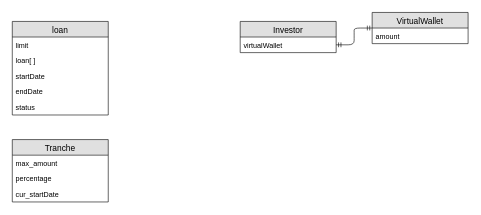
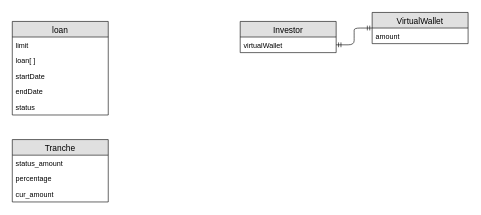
  <mxCell id="0" />
  <mxCell id="1" parent="0" />
  <mxCell id="2" value="loan" style="swimlane;fontStyle=0;childLayout=stackLayout;horizontal=1;startSize=26;fillColor=#e0e0e0;horizontalStack=0;resizeParent=1;resizeParentMax=0;resizeLast=0;collapsible=1;marginBottom=0;swimlaneFillColor=#ffffff;align=center;fontSize=14;" vertex="1" parent="1"><mxGeometry x="20" y="35" width="160" height="156" as="geometry" /></mxCell>
  <mxCell id="3" value="limit" style="text;strokeColor=none;fillColor=none;spacingLeft=4;spacingRight=4;overflow=hidden;rotatable=0;points=[[0,0.5],[1,0.5]];portConstraint=eastwest;fontSize=12;" vertex="1" parent="2"><mxGeometry y="26" width="160" height="26" as="geometry" /></mxCell>
  <mxCell id="4" value="loan[ ]" style="text;strokeColor=none;fillColor=none;spacingLeft=4;spacingRight=4;overflow=hidden;rotatable=0;points=[[0,0.5],[1,0.5]];portConstraint=eastwest;fontSize=12;" vertex="1" parent="2"><mxGeometry y="52" width="160" height="26" as="geometry" /></mxCell>
  <mxCell id="5" value="startDate" style="text;strokeColor=none;fillColor=none;spacingLeft=4;spacingRight=4;overflow=hidden;rotatable=0;points=[[0,0.5],[1,0.5]];portConstraint=eastwest;fontSize=12;" vertex="1" parent="2"><mxGeometry y="78" width="160" height="26" as="geometry" /></mxCell>
  <mxCell id="6" value="endDate" style="text;strokeColor=none;fillColor=none;spacingLeft=4;spacingRight=4;overflow=hidden;rotatable=0;points=[[0,0.5],[1,0.5]];portConstraint=eastwest;fontSize=12;" vertex="1" parent="2"><mxGeometry y="104" width="160" height="26" as="geometry" /></mxCell>
  <mxCell id="7" value="status" style="text;strokeColor=none;fillColor=none;spacingLeft=4;spacingRight=4;overflow=hidden;rotatable=0;points=[[0,0.5],[1,0.5]];portConstraint=eastwest;fontSize=12;" vertex="1" parent="2"><mxGeometry y="130" width="160" height="26" as="geometry" /></mxCell>
  <mxCell id="8" value="Investor" style="swimlane;fontStyle=0;childLayout=stackLayout;horizontal=1;startSize=26;fillColor=#e0e0e0;horizontalStack=0;resizeParent=1;resizeParentMax=0;resizeLast=0;collapsible=1;marginBottom=0;swimlaneFillColor=#ffffff;align=center;fontSize=14;" vertex="1" parent="1"><mxGeometry x="400" y="35" width="160" height="52" as="geometry" /></mxCell>
  <mxCell id="9" value="virtualWallet" style="text;strokeColor=none;fillColor=none;spacingLeft=4;spacingRight=4;overflow=hidden;rotatable=0;points=[[0,0.5],[1,0.5]];portConstraint=eastwest;fontSize=12;" vertex="1" parent="8"><mxGeometry y="26" width="160" height="26" as="geometry" /></mxCell>
  <mxCell id="10" value="Tranche" style="swimlane;fontStyle=0;childLayout=stackLayout;horizontal=1;startSize=26;fillColor=#e0e0e0;horizontalStack=0;resizeParent=1;resizeParentMax=0;resizeLast=0;collapsible=1;marginBottom=0;swimlaneFillColor=#ffffff;align=center;fontSize=14;" vertex="1" parent="1"><mxGeometry x="20" y="232" width="160" height="104" as="geometry" /></mxCell>
- <mxCell id="11" value="max_amount" style="text;strokeColor=none;fillColor=none;spacingLeft=4;spacingRight=4;overflow=hidden;rotatable=0;points=[[0,0.5],[1,0.5]];portConstraint=eastwest;fontSize=12;" vertex="1" parent="10"><mxGeometry y="26" width="160" height="26" as="geometry" /></mxCell>
+ <mxCell id="11" value="status_amount" style="text;strokeColor=none;fillColor=none;spacingLeft=4;spacingRight=4;overflow=hidden;rotatable=0;points=[[0,0.5],[1,0.5]];portConstraint=eastwest;fontSize=12;" vertex="1" parent="10"><mxGeometry y="26" width="160" height="26" as="geometry" /></mxCell>
  <mxCell id="12" value="percentage" style="text;strokeColor=none;fillColor=none;spacingLeft=4;spacingRight=4;overflow=hidden;rotatable=0;points=[[0,0.5],[1,0.5]];portConstraint=eastwest;fontSize=12;" vertex="1" parent="10"><mxGeometry y="52" width="160" height="26" as="geometry" /></mxCell>
- <mxCell id="13" value="cur_startDate" style="text;strokeColor=none;fillColor=none;spacingLeft=4;spacingRight=4;overflow=hidden;rotatable=0;points=[[0,0.5],[1,0.5]];portConstraint=eastwest;fontSize=12;" vertex="1" parent="10"><mxGeometry y="78" width="160" height="26" as="geometry" /></mxCell>
+ <mxCell id="13" value="cur_amount" style="text;strokeColor=none;fillColor=none;spacingLeft=4;spacingRight=4;overflow=hidden;rotatable=0;points=[[0,0.5],[1,0.5]];portConstraint=eastwest;fontSize=12;" vertex="1" parent="10"><mxGeometry y="78" width="160" height="26" as="geometry" /></mxCell>
  <mxCell id="14" value="VirtualWallet" style="swimlane;fontStyle=0;childLayout=stackLayout;horizontal=1;startSize=26;fillColor=#e0e0e0;horizontalStack=0;resizeParent=1;resizeParentMax=0;resizeLast=0;collapsible=1;marginBottom=0;swimlaneFillColor=#ffffff;align=center;fontSize=14;" vertex="1" parent="1"><mxGeometry x="620" y="20" width="160" height="52" as="geometry" /></mxCell>
  <mxCell id="15" value="amount" style="text;strokeColor=none;fillColor=none;spacingLeft=4;spacingRight=4;overflow=hidden;rotatable=0;points=[[0,0.5],[1,0.5]];portConstraint=eastwest;fontSize=12;" vertex="1" parent="14"><mxGeometry y="26" width="160" height="26" as="geometry" /></mxCell>
  <mxCell id="16" value="" style="edgeStyle=entityRelationEdgeStyle;fontSize=12;html=1;endArrow=ERmandOne;startArrow=ERmandOne;" edge="1" parent="1" source="9" target="14"><mxGeometry width="100" height="100" relative="1" as="geometry"><mxPoint x="100" y="445" as="sourcePoint" /><mxPoint x="200" y="345" as="targetPoint" /></mxGeometry></mxCell>
